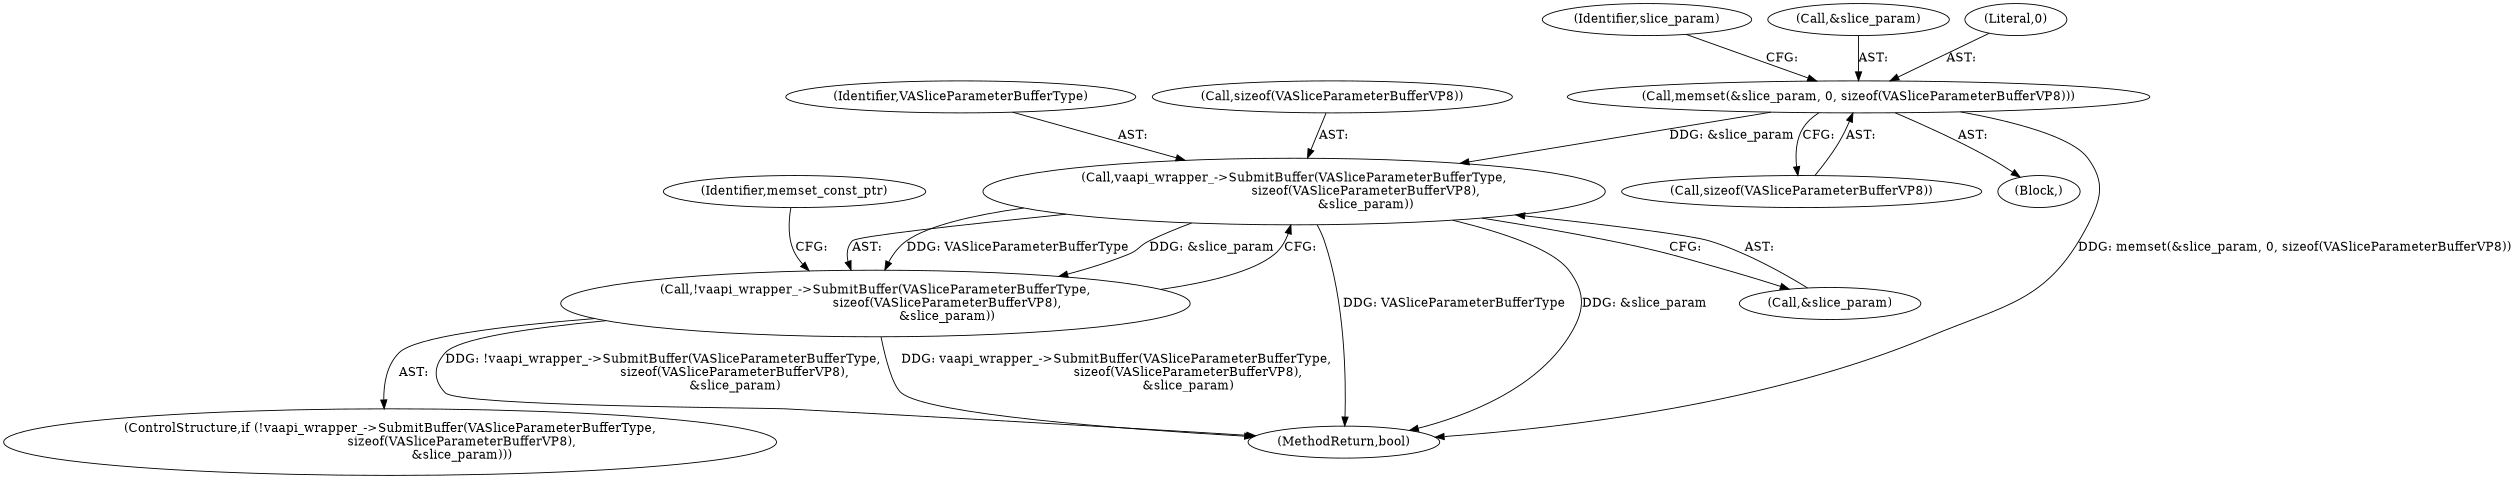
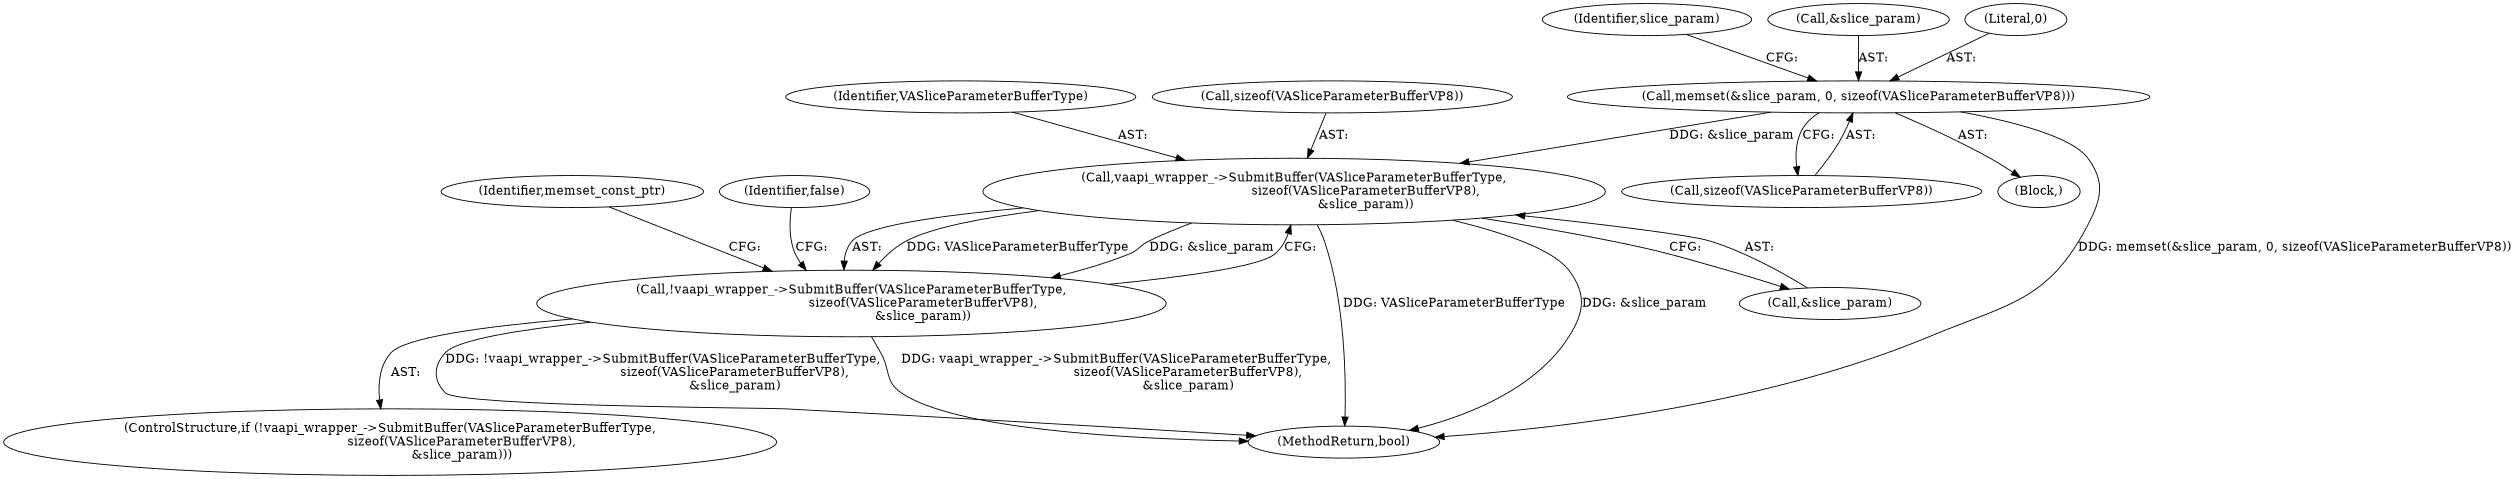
  digraph {
    n1 [label="(Call,memset(&slice_param, 0, sizeof(VASliceParameterBufferVP8)))"]
    n2 [label="(Call,vaapi_wrapper_->SubmitBuffer(VASliceParameterBufferType,\n                                    sizeof(VASliceParameterBufferVP8),\n                                    &slice_param))"]
    n3 [label="(Call,sizeof(VASliceParameterBufferVP8))"]
    n4 [label="(Block,)"]
    n5 [label="(MethodReturn,bool)"]
    n6 [label="(Call,!vaapi_wrapper_->SubmitBuffer(VASliceParameterBufferType,\n                                    sizeof(VASliceParameterBufferVP8),\n                                    &slice_param))"]
    n7 [label="(Call,&slice_param)"]
    n8 [label="(ControlStructure,if (!vaapi_wrapper_->SubmitBuffer(VASliceParameterBufferType,\n                                    sizeof(VASliceParameterBufferVP8),\n                                    &slice_param)))"]
    n9 [label="(Identifier,slice_param)"]
    n10 [label="(Identifier,memset_const_ptr)"]
    n11 [label="(Call,&slice_param)"]
    n12 [label="(Identifier,VASliceParameterBufferType)"]
    n13 [label="(Call,sizeof(VASliceParameterBufferVP8))"]
    n14 [label="(Literal,0)"]
+   n15 [label="(Identifier,false)"]
    n1 -> n2 [label="DDG: &slice_param"]
    n1 -> n3 [label="CFG: "]
    n1 -> n4 [label="AST: "]
    n1 -> n5 [label="DDG: memset(&slice_param, 0, sizeof(VASliceParameterBufferVP8))"]
    n2 -> n5 [label="DDG: VASliceParameterBufferType"]
    n2 -> n5 [label="DDG: &slice_param"]
    n2 -> n6 [label="AST: "]
    n2 -> n6 [label="DDG: VASliceParameterBufferType"]
    n2 -> n6 [label="DDG: &slice_param"]
    n2 -> n7 [label="CFG: "]
    n3 -> n1 [label="AST: "]
    n6 -> n2 [label="CFG: "]
    n6 -> n5 [label="DDG: !vaapi_wrapper_->SubmitBuffer(VASliceParameterBufferType,\n                                    sizeof(VASliceParameterBufferVP8),\n                                    &slice_param)"]
    n6 -> n5 [label="DDG: vaapi_wrapper_->SubmitBuffer(VASliceParameterBufferType,\n                                    sizeof(VASliceParameterBufferVP8),\n                                    &slice_param)"]
    n6 -> n8 [label="AST: "]
    n7 -> n2 [label="AST: "]
    n9 -> n1 [label="CFG: "]
    n10 -> n6 [label="CFG: "]
    n11 -> n1 [label="AST: "]
    n12 -> n2 [label="AST: "]
    n13 -> n2 [label="AST: "]
    n14 -> n1 [label="AST: "]
+   n15 -> n6 [label="CFG: "]
  }
